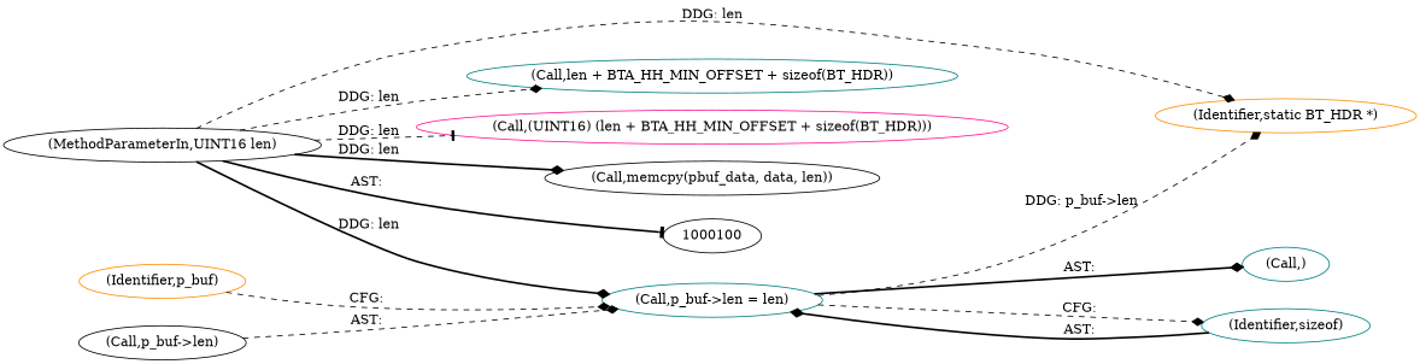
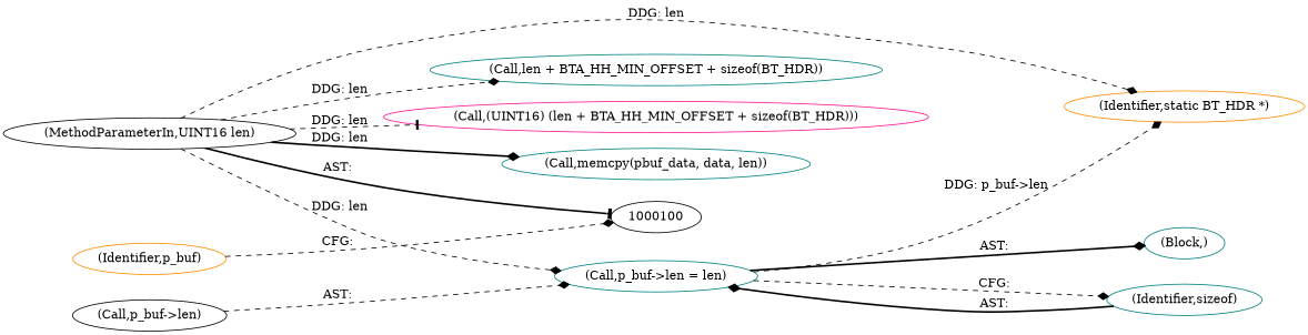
  digraph {
    fontname="DejaVu Serif"
    rankdir=LR
    node [color=teal fontname="DejaVu Serif"]
    edge [arrowhead=diamond fontname="DejaVu Serif" style=dashed]
    n1 [label="(Call,p_buf->len = len)"]
    n2 [color=darkorange label="(Identifier,static BT_HDR *)"]
-   n3 [label="(Call,)"]
+   n3 [label="(Block,)"]
    n4 [label="(Identifier,sizeof)"]
    n5 [color=black label="(MethodParameterIn,UINT16 len)"]
    n6 [label="(Call,len + BTA_HH_MIN_OFFSET + sizeof(BT_HDR))"]
    n7 [color=deeppink label="(Call,(UINT16) (len + BTA_HH_MIN_OFFSET + sizeof(BT_HDR)))"]
-   n8 [color=black label="(Call,memcpy(pbuf_data, data, len))"]
+   n8 [label="(Call,memcpy(pbuf_data, data, len))"]
    1000100 [color=black]
    n10 [color=black label="(Call,p_buf->len)"]
    n11 [color=darkorange label="(Identifier,p_buf)"]
    n1 -> n2 [label="DDG: p_buf->len"]
    n1 -> n3 [label="AST: " style=bold]
    n1 -> n4 [label="CFG: "]
    n4 -> n1 [label="AST: " style=bold]
-   n5 -> n1 [label="DDG: len" style=bold]
+   n5 -> n1 [label="DDG: len"]
    n5 -> n2 [label="DDG: len"]
    n5 -> n6 [label="DDG: len"]
    n5 -> n7 [arrowhead=tee label="DDG: len"]
    n5 -> n8 [label="DDG: len" style=bold]
    n5 -> 1000100 [arrowhead=tee label="AST: " style=bold]
    n10 -> n1 [label="AST: "]
-   n11 -> n1 [label="CFG: "]
+   n11 -> 1000100 [label="CFG: "]
  }
